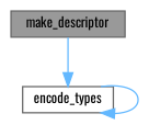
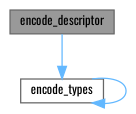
  digraph {
    rankdir=TB
    fontname=Oswald
    node [fontname=Oswald fontsize=10 shape=box style=filled]
    edge [color=steelblue1 fontname=Oswald fontsize=10 labelfontname=Helvetica labelfontsize=10 style=solid]
-   n1 [color=gray40 fillcolor=grey60 fontcolor=black height=0.2 label=make_descriptor width=0.4]
+   n1 [color=gray40 fillcolor=grey60 fontcolor=black height=0.2 label=encode_descriptor width=0.4]
    n2 [color=grey40 fillcolor=white height=0.2 label=encode_types width=0.4]
    n1 -> n2
    n2 -> n2
  }
